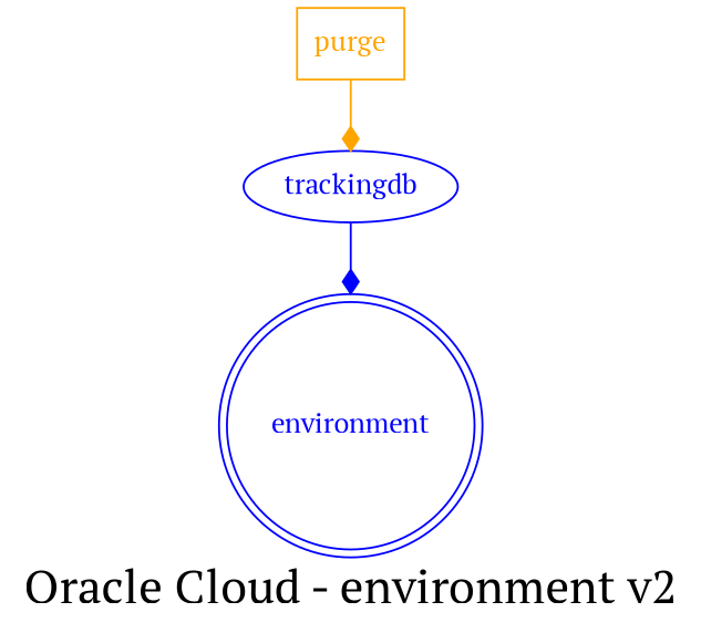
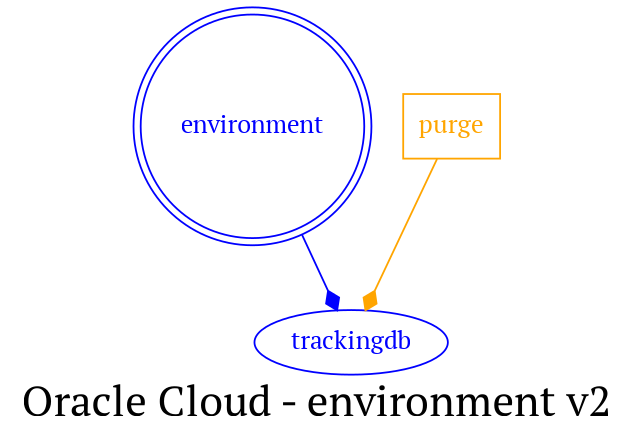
  digraph {
    fontsize=24
    label="Oracle Cloud - environment v2"
    splines=true
    fontname="PT Serif"
    node [color=blue fontcolor=blue fontname="PT Serif"]
    edge [arrowhead=diamond arrowtail=none fontname="PT Serif"]
    environment [shape=doublecircle]
    trackingdb [shape=ellipse]
    purge [color=orange fontcolor=orange shape=box]
-   trackingdb -> environment [color=blue fontcolor=blue]
+   environment -> trackingdb [color=blue fontcolor=blue]
    purge -> trackingdb [color=orange fontcolor=orange]
  }
